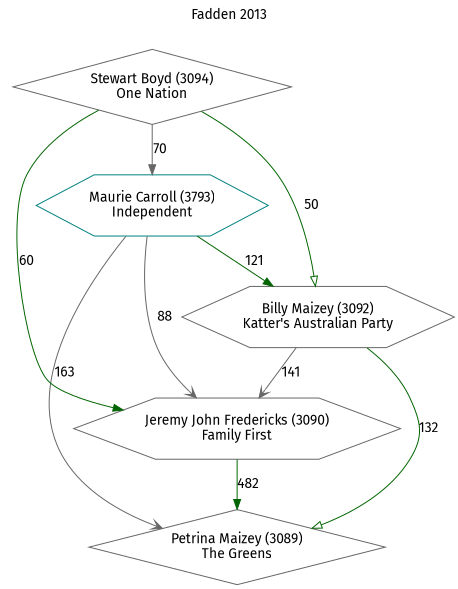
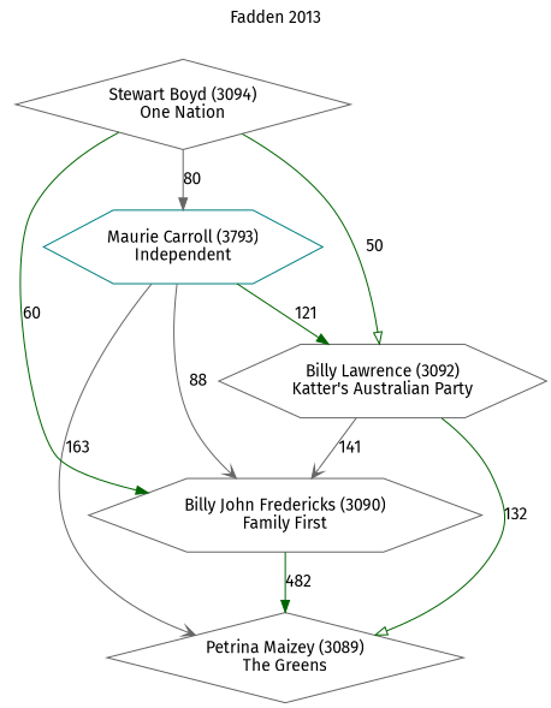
  digraph {
    fontname="Fira Sans"
    label="Fadden 2013"
    labelloc=t
    mclimit=10
    node [color=gray40 fontname="Fira Sans" shape=hexagon]
    edge [arrowhead=normal color=darkgreen fontname="Fira Sans"]
-   n1 [label="Billy Maizey (3092)\nKatter's Australian Party"]
-   n2 [label="Jeremy John Fredericks (3090)\nFamily First"]
+   n1 [label="Billy Lawrence (3092)\nKatter's Australian Party"]
+   n2 [label="Billy John Fredericks (3090)\nFamily First"]
    n3 [label="Petrina Maizey (3089)\nThe Greens" shape=diamond]
    n4 [color=teal label="Maurie Carroll (3793)\nIndependent"]
    n5 [label="Stewart Boyd (3094)\nOne Nation" shape=diamond]
    n1 -> n2 [arrowhead=vee color=gray40 label=141]
    n1 -> n3 [arrowhead=onormal label=132]
    n2 -> n3 [label=482]
    n4 -> n1 [label=121]
    n4 -> n2 [arrowhead=vee color=gray40 label=88]
    n4 -> n3 [arrowhead=vee color=gray40 label=163]
    n5 -> n1 [arrowhead=onormal label=50]
    n5 -> n2 [label=60]
-   n5 -> n4 [color=gray40 label=70]
+   n5 -> n4 [color=gray40 label=80]
  }
